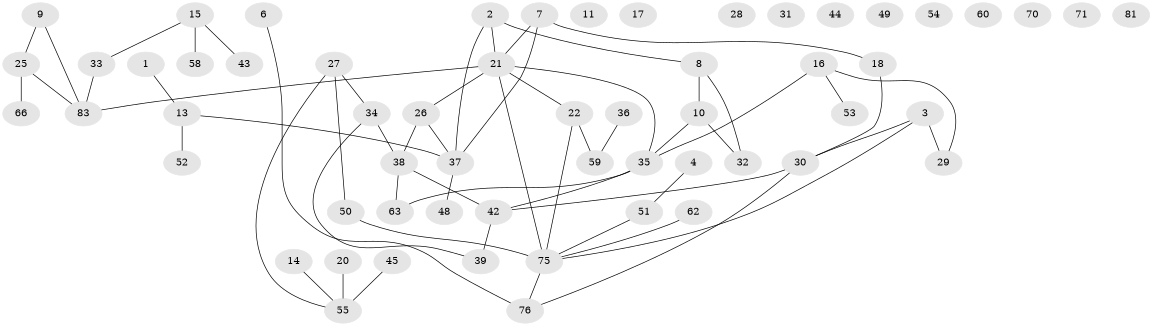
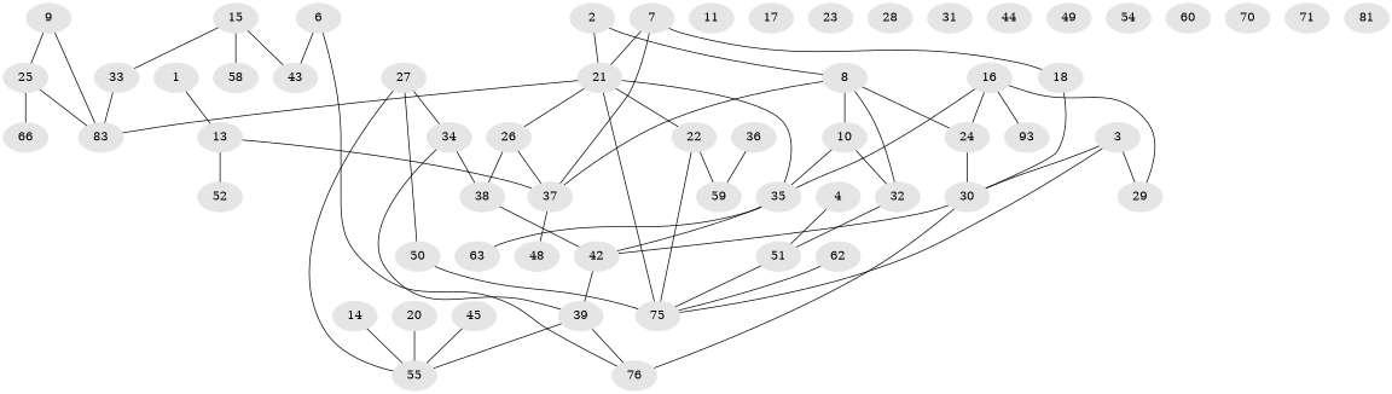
  graph {
    node [color=gray90 style=filled]
    1 [super="+5"]
    13 [super="+40"]
    37 [super="+65"]
    52 [super="+79"]
    8 [super="+73"]
    10 [super="+19"]
+   24
    32 [super="+67"]
    2
    21 [super="+57"]
    75 [super="+77"]
    83 [super="+85"]
    35
    22 [super="+45"]
    26
    3 [super="+12"]
    29
    30 [super="+82"]
    76
    42 [super="+46"]
    51 [super="+84"]
    4
    6 [super="+78"]
    43
    7 [super="+61"]
    18
    48 [super="+74"]
    25 [super="+86"]
    66
    9
    63
    11
    55 [super="+80"]
    14
    15 [super="+56"]
    33
    58
    16 [super="+64"]
-   53
+   53 [label=93]
    17
    20
    59
    38 [super="+69"]
+   23
    27 [super="+47"]
    34 [super="+72"]
    50
    39
    28
    31
    36 [super="+68"]
    n52 [label=45]
    44
    49
    54
    60
    62
    70
    71
    81
    1 -- 13
    13 -- 37
    13 -- 52
    37 -- 48
-   2 -- 37
+   8 -- 37
    8 -- 10
+   8 -- 24
    8 -- 32
    10 -- 32
    10 -- 35
+   24 -- 30
+   32 -- 51
    2 -- 8
    2 -- 21
    21 -- 75 [weight=2]
    21 -- 83
    21 -- 35
    21 -- 22
    21 -- 26
    35 -- 42
    35 -- 63
    22 -- 75
    22 -- 59
    26 -- 37
    26 -- 38
    3 -- 75
    3 -- 29
    3 -- 30
    30 -- 76
    30 -- 42
    42 -- 39
    51 -- 75
    4 -- 51
    6 -- 76
+   6 -- 43
    7 -- 37
    7 -- 21
    7 -- 18
    18 -- 30
    25 -- 83
    25 -- 66
    9 -- 83
    9 -- 25
    14 -- 55
    15 -- 43
    15 -- 33
    15 -- 58
    33 -- 83
+   16 -- 24
    16 -- 35
    16 -- 29
    16 -- 53
    20 -- 55
    38 -- 42
-   38 -- 63
    27 -- 55
    27 -- 34
    27 -- 50
    34 -- 38
    34 -- 39
    50 -- 75
-   75 -- 76
+   39 -- 76
+   39 -- 55
    36 -- 59
    n52 -- 55
    62 -- 75
  }
